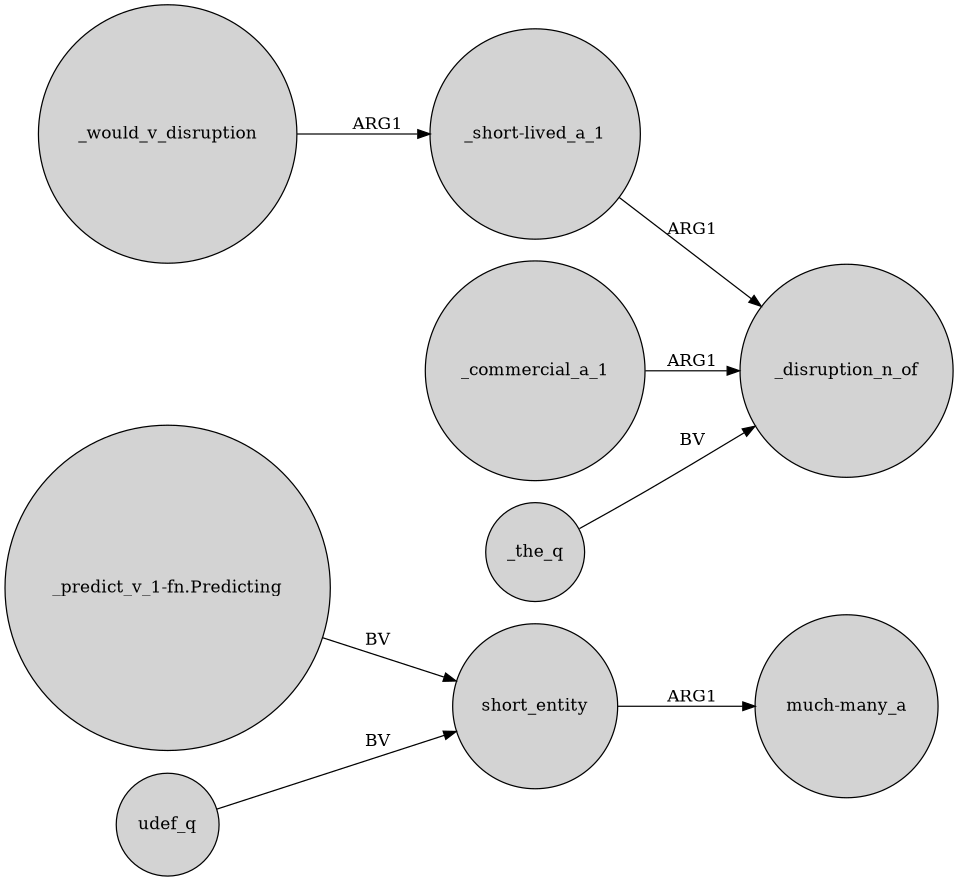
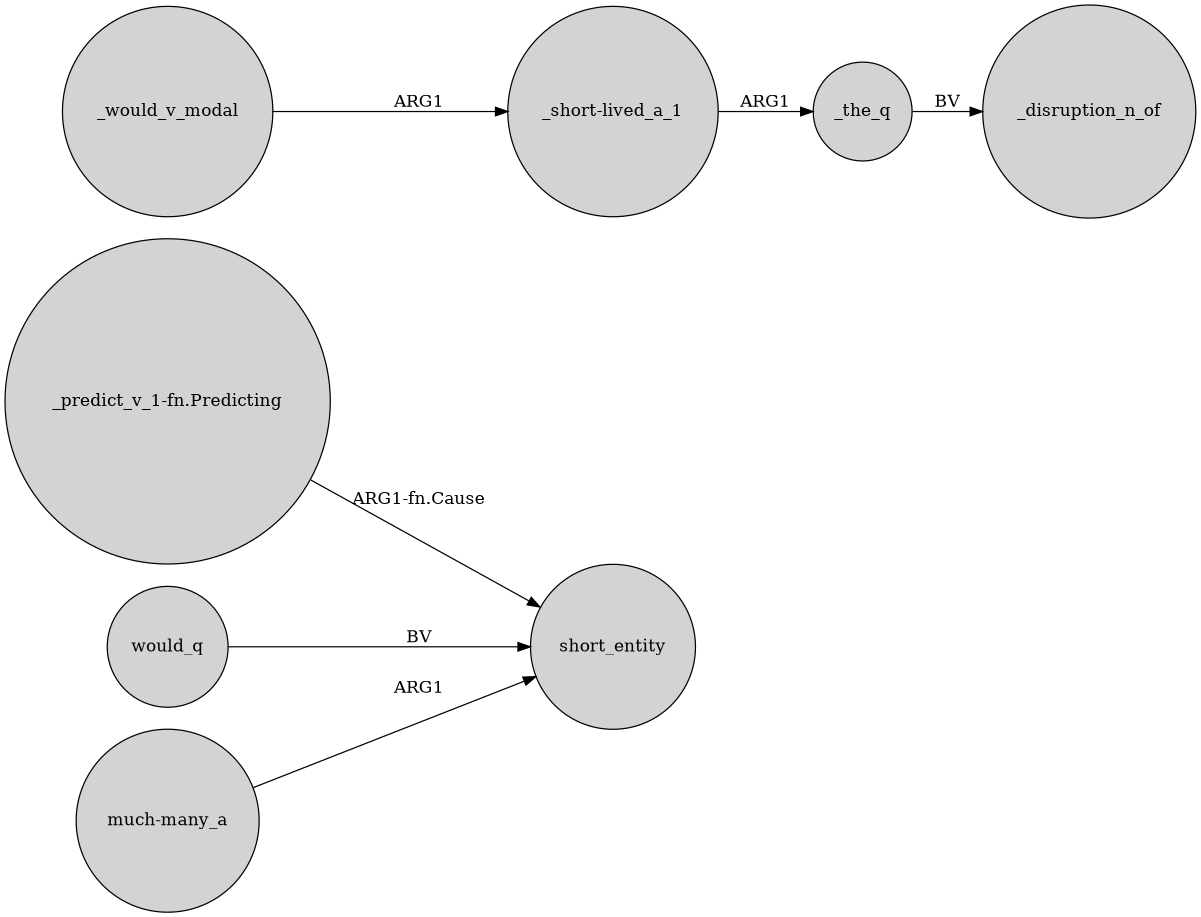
  digraph {
    rankdir=LR
    node [shape=circle style=filled]
    n1 [label=short_entity]
    "_predict_v_1-fn.Predicting"
-   _would_v_modal [label=_would_v_disruption]
+   _would_v_modal
    "_short-lived_a_1"
    _disruption_n_of
-   udef_q
-   _commercial_a_1
+   udef_q [label=would_q]
    "much-many_a"
    _the_q
-   "_predict_v_1-fn.Predicting" -> n1 [label=BV]
+   "_predict_v_1-fn.Predicting" -> n1 [label="ARG1-fn.Cause"]
    _would_v_modal -> "_short-lived_a_1" [label=ARG1]
-   "_short-lived_a_1" -> _disruption_n_of [label=ARG1]
+   "_short-lived_a_1" -> _the_q [label=ARG1]
    udef_q -> n1 [label=BV]
-   _commercial_a_1 -> _disruption_n_of [label=ARG1]
-   n1 -> "much-many_a" [label=ARG1]
+   "much-many_a" -> n1 [label=ARG1]
    _the_q -> _disruption_n_of [label=BV]
  }
